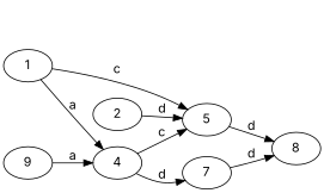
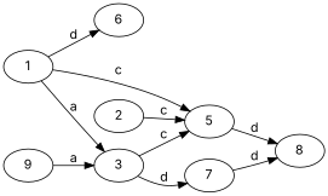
  strict digraph {
    fontname=Inter
    rankdir=LR
    node [fontname=Inter]
    edge [fontname=Inter]
    1
-   3 [label=4]
+   3
    5
+   6
    7
    8
    2
    n8 [label=9]
    1 -> 3 [label=a]
    1 -> 5 [label=c]
+   1 -> 6 [label=d]
    3 -> 5 [label=c]
    3 -> 7 [label=d]
    5 -> 8 [label=d]
    7 -> 8 [label=d]
-   2 -> 5 [label=d]
+   2 -> 5 [label=c]
    n8 -> 3 [label=a]
  }
